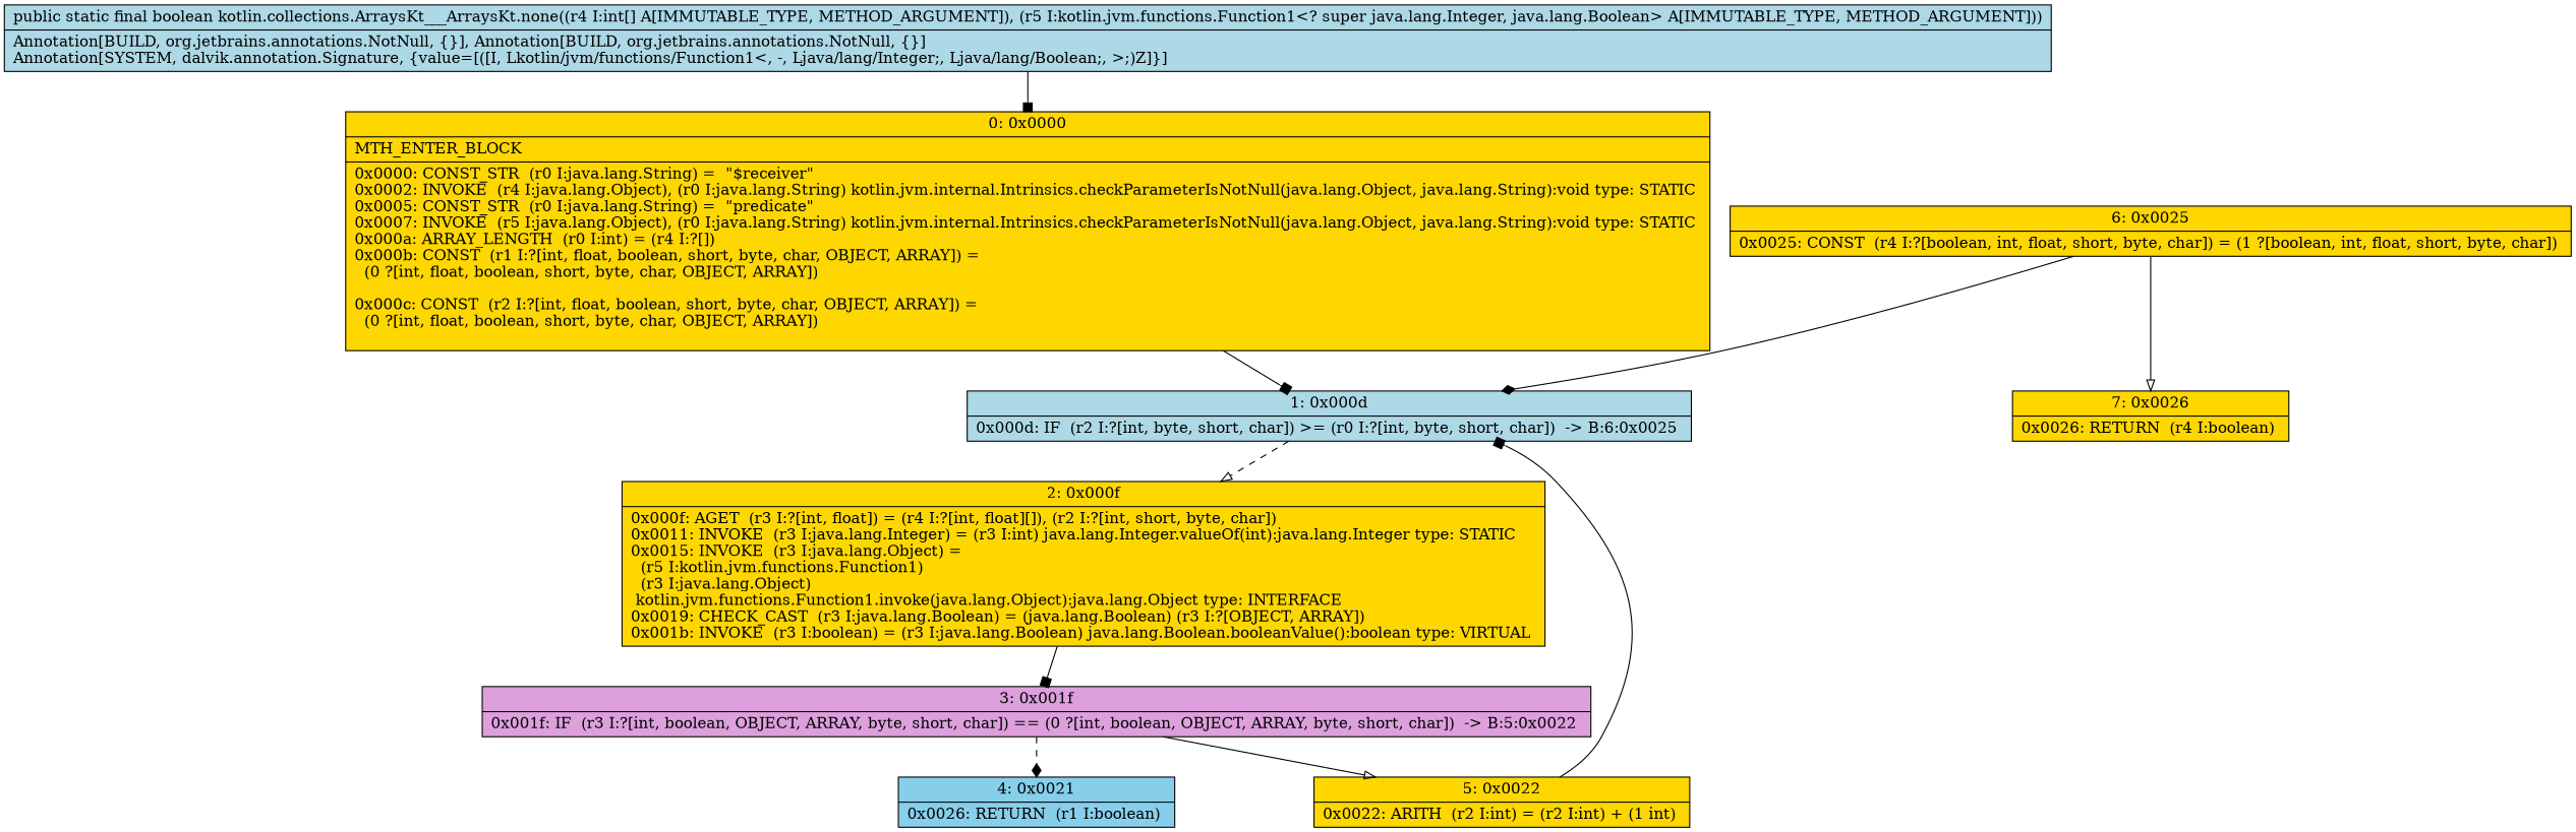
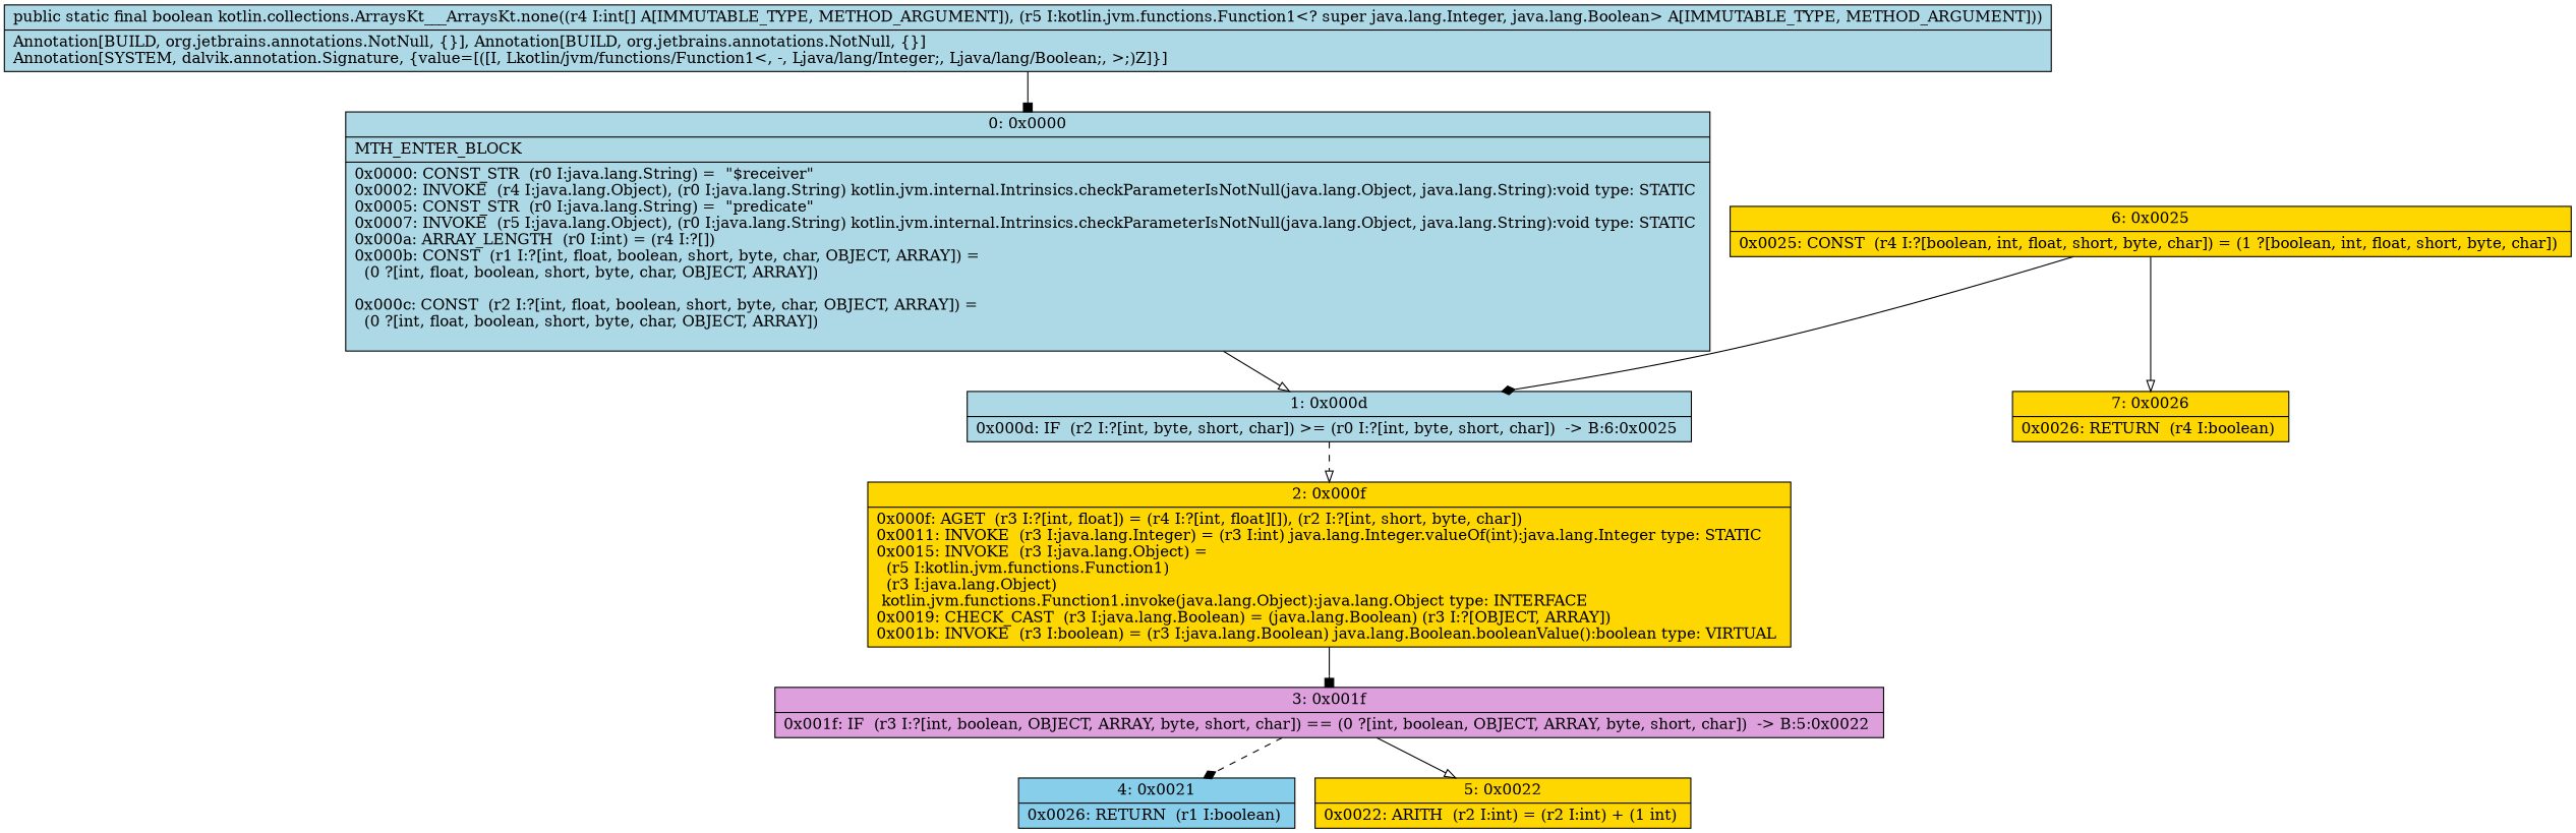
  digraph {
    node [fillcolor=gold shape=record style=filled]
    edge [arrowhead=box]
-   n1 [label="{0\:\ 0x0000|MTH_ENTER_BLOCK\l|0x0000: CONST_STR  (r0 I:java.lang.String) =  \"$receiver\" \l0x0002: INVOKE  (r4 I:java.lang.Object), (r0 I:java.lang.String) kotlin.jvm.internal.Intrinsics.checkParameterIsNotNull(java.lang.Object, java.lang.String):void type: STATIC \l0x0005: CONST_STR  (r0 I:java.lang.String) =  \"predicate\" \l0x0007: INVOKE  (r5 I:java.lang.Object), (r0 I:java.lang.String) kotlin.jvm.internal.Intrinsics.checkParameterIsNotNull(java.lang.Object, java.lang.String):void type: STATIC \l0x000a: ARRAY_LENGTH  (r0 I:int) = (r4 I:?[]) \l0x000b: CONST  (r1 I:?[int, float, boolean, short, byte, char, OBJECT, ARRAY]) = \l  (0 ?[int, float, boolean, short, byte, char, OBJECT, ARRAY])\l \l0x000c: CONST  (r2 I:?[int, float, boolean, short, byte, char, OBJECT, ARRAY]) = \l  (0 ?[int, float, boolean, short, byte, char, OBJECT, ARRAY])\l \l}"]
+   n1 [fillcolor=lightblue label="{0\:\ 0x0000|MTH_ENTER_BLOCK\l|0x0000: CONST_STR  (r0 I:java.lang.String) =  \"$receiver\" \l0x0002: INVOKE  (r4 I:java.lang.Object), (r0 I:java.lang.String) kotlin.jvm.internal.Intrinsics.checkParameterIsNotNull(java.lang.Object, java.lang.String):void type: STATIC \l0x0005: CONST_STR  (r0 I:java.lang.String) =  \"predicate\" \l0x0007: INVOKE  (r5 I:java.lang.Object), (r0 I:java.lang.String) kotlin.jvm.internal.Intrinsics.checkParameterIsNotNull(java.lang.Object, java.lang.String):void type: STATIC \l0x000a: ARRAY_LENGTH  (r0 I:int) = (r4 I:?[]) \l0x000b: CONST  (r1 I:?[int, float, boolean, short, byte, char, OBJECT, ARRAY]) = \l  (0 ?[int, float, boolean, short, byte, char, OBJECT, ARRAY])\l \l0x000c: CONST  (r2 I:?[int, float, boolean, short, byte, char, OBJECT, ARRAY]) = \l  (0 ?[int, float, boolean, short, byte, char, OBJECT, ARRAY])\l \l}"]
    n2 [fillcolor=lightblue label="{1\:\ 0x000d|0x000d: IF  (r2 I:?[int, byte, short, char]) \>= (r0 I:?[int, byte, short, char])  \-\> B:6:0x0025 \l}"]
    n3 [label="{2\:\ 0x000f|0x000f: AGET  (r3 I:?[int, float]) = (r4 I:?[int, float][]), (r2 I:?[int, short, byte, char]) \l0x0011: INVOKE  (r3 I:java.lang.Integer) = (r3 I:int) java.lang.Integer.valueOf(int):java.lang.Integer type: STATIC \l0x0015: INVOKE  (r3 I:java.lang.Object) = \l  (r5 I:kotlin.jvm.functions.Function1)\l  (r3 I:java.lang.Object)\l kotlin.jvm.functions.Function1.invoke(java.lang.Object):java.lang.Object type: INTERFACE \l0x0019: CHECK_CAST  (r3 I:java.lang.Boolean) = (java.lang.Boolean) (r3 I:?[OBJECT, ARRAY]) \l0x001b: INVOKE  (r3 I:boolean) = (r3 I:java.lang.Boolean) java.lang.Boolean.booleanValue():boolean type: VIRTUAL \l}"]
    n4 [fillcolor=plum label="{3\:\ 0x001f|0x001f: IF  (r3 I:?[int, boolean, OBJECT, ARRAY, byte, short, char]) == (0 ?[int, boolean, OBJECT, ARRAY, byte, short, char])  \-\> B:5:0x0022 \l}"]
    n5 [label="{6\:\ 0x0025|0x0025: CONST  (r4 I:?[boolean, int, float, short, byte, char]) = (1 ?[boolean, int, float, short, byte, char]) \l}"]
    n6 [label="{7\:\ 0x0026|0x0026: RETURN  (r4 I:boolean) \l}"]
    n7 [fillcolor=skyblue label="{4\:\ 0x0021|0x0026: RETURN  (r1 I:boolean) \l}"]
    n8 [label="{5\:\ 0x0022|0x0022: ARITH  (r2 I:int) = (r2 I:int) + (1 int) \l}"]
    n9 [fillcolor=lightblue label="{public static final boolean kotlin.collections.ArraysKt___ArraysKt.none((r4 I:int[] A[IMMUTABLE_TYPE, METHOD_ARGUMENT]), (r5 I:kotlin.jvm.functions.Function1\<? super java.lang.Integer, java.lang.Boolean\> A[IMMUTABLE_TYPE, METHOD_ARGUMENT]))  | Annotation[BUILD, org.jetbrains.annotations.NotNull, \{\}], Annotation[BUILD, org.jetbrains.annotations.NotNull, \{\}]\lAnnotation[SYSTEM, dalvik.annotation.Signature, \{value=[([I, Lkotlin\/jvm\/functions\/Function1\<, \-, Ljava\/lang\/Integer;, Ljava\/lang\/Boolean;, \>;)Z]\}]\l}"]
-   n1 -> n2
+   n1 -> n2 [arrowhead=onormal]
    n2 -> n3 [arrowhead=onormal style=dashed]
    n3 -> n4
    n4 -> n7 [arrowhead=diamond style=dashed]
    n4 -> n8 [arrowhead=onormal]
    n5 -> n2 [arrowhead=diamond]
    n5 -> n6 [arrowhead=onormal]
-   n8 -> n2
    n9 -> n1
  }
